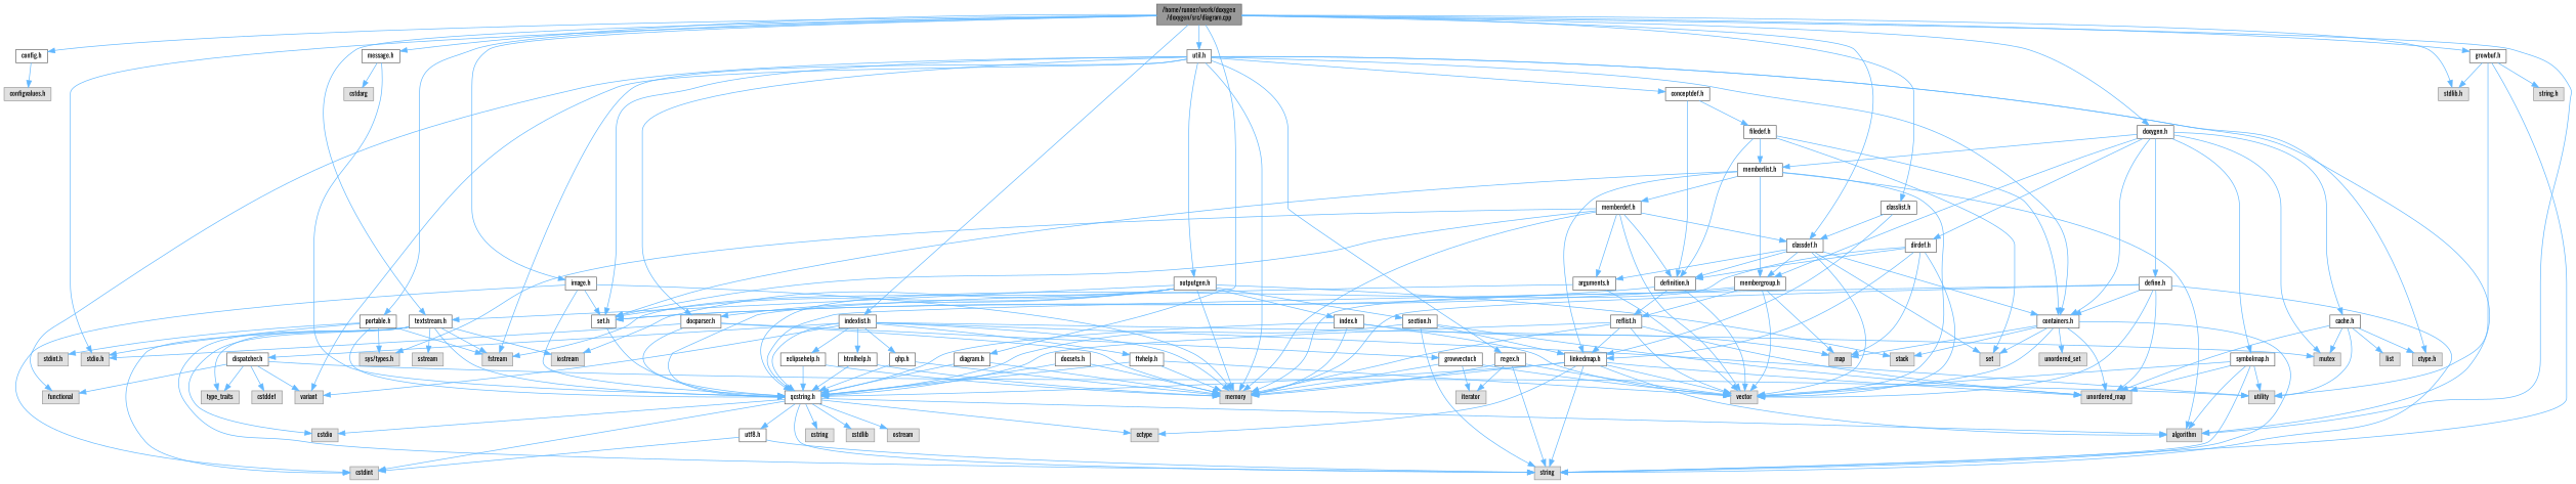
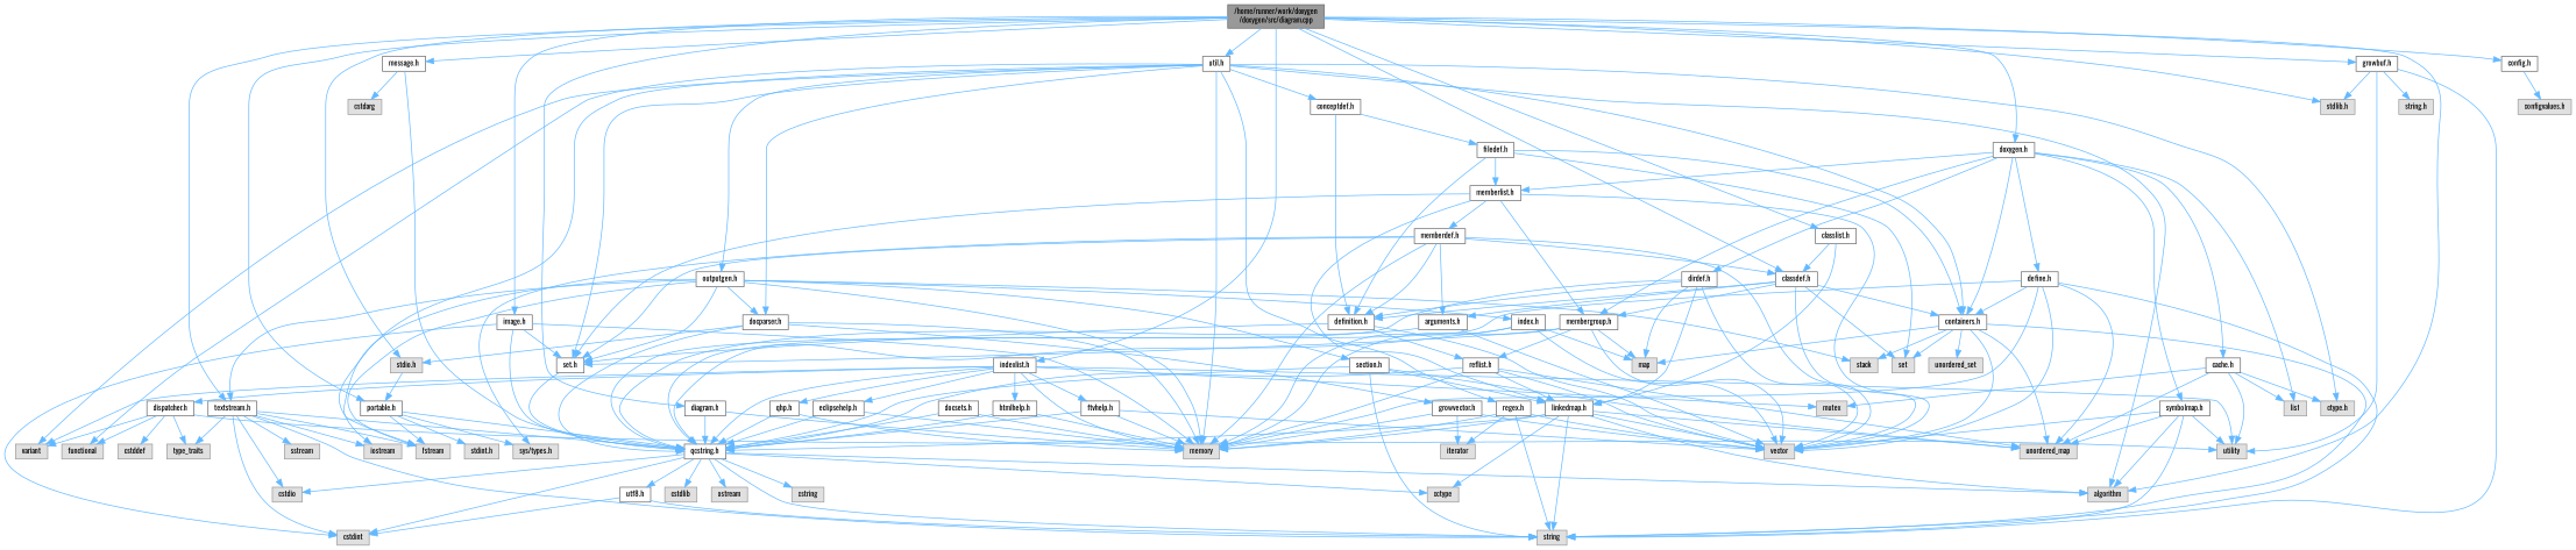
  digraph {
    fontname=Oswald
    node [color=grey40 fillcolor=white fontname=Oswald fontsize=10 shape=box style=filled]
    edge [color=steelblue1 fontname=Oswald fontsize=10 labelfontname=Helvetica labelfontsize=10 style=solid]
    n1 [color=gray40 fillcolor=grey60 fontcolor=black height=0.2 label="/home/runner/work/doxygen\l/doxygen/src/diagram.cpp" width=0.4]
    n2 [color=grey60 fillcolor="#E0E0E0" height=0.2 label="stdio.h" width=0.4]
    n3 [color=grey60 fillcolor="#E0E0E0" height=0.2 label="stdlib.h" width=0.4]
    n4 [color=grey60 fillcolor="#E0E0E0" height=0.2 label=algorithm width=0.4]
    n5 [height=0.2 label="diagram.h" width=0.4]
    n6 [height=0.2 label="image.h" width=0.4]
    n7 [height=0.2 label="classdef.h" width=0.4]
    n8 [height=0.2 label="config.h" width=0.4]
    n9 [height=0.2 label="message.h" width=0.4]
    n10 [height=0.2 label="util.h" width=0.4]
    n11 [height=0.2 label="textstream.h" width=0.4]
    n12 [height=0.2 label="doxygen.h" width=0.4]
    n13 [height=0.2 label="portable.h" width=0.4]
    n14 [height=0.2 label="indexlist.h" width=0.4]
    n15 [height=0.2 label="classlist.h" width=0.4]
    n16 [height=0.2 label="growbuf.h" width=0.4]
    n17 [color=grey60 fillcolor="#E0E0E0" height=0.2 label=memory width=0.4]
    n18 [height=0.2 label="qcstring.h" width=0.4]
    n19 [color=grey60 fillcolor="#E0E0E0" height=0.2 label=cstdint width=0.4]
    n20 [height=0.2 label="set.h" width=0.4]
    n21 [color=grey60 fillcolor="#E0E0E0" height=0.2 label=vector width=0.4]
    n22 [color=grey60 fillcolor="#E0E0E0" height=0.2 label=set width=0.4]
    n23 [height=0.2 label="containers.h" width=0.4]
    n24 [height=0.2 label="definition.h" width=0.4]
    n25 [height=0.2 label="arguments.h" width=0.4]
    n26 [height=0.2 label="membergroup.h" width=0.4]
    n27 [color=grey60 fillcolor="#E0E0E0" height=0.2 label="configvalues.h" width=0.4]
    n28 [color=grey60 fillcolor="#E0E0E0" height=0.2 label=cstdarg width=0.4]
    n29 [color=grey60 fillcolor="#E0E0E0" height=0.2 label=functional width=0.4]
    n30 [color=grey60 fillcolor="#E0E0E0" height=0.2 label=fstream width=0.4]
    n31 [color=grey60 fillcolor="#E0E0E0" height=0.2 label=variant width=0.4]
    n32 [color=grey60 fillcolor="#E0E0E0" height=0.2 label="ctype.h" width=0.4]
    n33 [height=0.2 label="docparser.h" width=0.4]
    n34 [height=0.2 label="outputgen.h" width=0.4]
    n35 [height=0.2 label="regex.h" width=0.4]
    n36 [height=0.2 label="conceptdef.h" width=0.4]
    n37 [color=grey60 fillcolor="#E0E0E0" height=0.2 label=string width=0.4]
    n38 [color=grey60 fillcolor="#E0E0E0" height=0.2 label=cstdio width=0.4]
    n39 [color=grey60 fillcolor="#E0E0E0" height=0.2 label=iostream width=0.4]
    n40 [color=grey60 fillcolor="#E0E0E0" height=0.2 label=sstream width=0.4]
    n41 [color=grey60 fillcolor="#E0E0E0" height=0.2 label=type_traits width=0.4]
    n42 [height=0.2 label="memberlist.h" width=0.4]
    n43 [color=grey60 fillcolor="#E0E0E0" height=0.2 label=mutex width=0.4]
    n44 [height=0.2 label="dirdef.h" width=0.4]
    n45 [height=0.2 label="define.h" width=0.4]
    n46 [height=0.2 label="cache.h" width=0.4]
    n47 [height=0.2 label="symbolmap.h" width=0.4]
    n48 [color=grey60 fillcolor="#E0E0E0" height=0.2 label="sys/types.h" width=0.4]
    n49 [color=grey60 fillcolor="#E0E0E0" height=0.2 label="stdint.h" width=0.4]
    n50 [color=grey60 fillcolor="#E0E0E0" height=0.2 label=utility width=0.4]
    n51 [height=0.2 label="dispatcher.h" width=0.4]
    n52 [height=0.2 label="eclipsehelp.h" width=0.4]
    n53 [height=0.2 label="ftvhelp.h" width=0.4]
    n54 [height=0.2 label="htmlhelp.h" width=0.4]
    n55 [height=0.2 label="qhp.h" width=0.4]
    n56 [height=0.2 label="linkedmap.h" width=0.4]
    n57 [color=grey60 fillcolor="#E0E0E0" height=0.2 label="string.h" width=0.4]
    n58 [color=grey60 fillcolor="#E0E0E0" height=0.2 label=cctype width=0.4]
    n59 [color=grey60 fillcolor="#E0E0E0" height=0.2 label=cstring width=0.4]
    n60 [color=grey60 fillcolor="#E0E0E0" height=0.2 label=cstdlib width=0.4]
    n61 [color=grey60 fillcolor="#E0E0E0" height=0.2 label=ostream width=0.4]
    n62 [height=0.2 label="utf8.h" width=0.4]
    n63 [color=grey60 fillcolor="#E0E0E0" height=0.2 label=map width=0.4]
    n64 [color=grey60 fillcolor="#E0E0E0" height=0.2 label=unordered_set width=0.4]
    n65 [color=grey60 fillcolor="#E0E0E0" height=0.2 label=unordered_map width=0.4]
    n66 [color=grey60 fillcolor="#E0E0E0" height=0.2 label=stack width=0.4]
    n67 [height=0.2 label="reflist.h" width=0.4]
    n68 [height=0.2 label="growvector.h" width=0.4]
    n69 [height=0.2 label="index.h" width=0.4]
    n70 [height=0.2 label="section.h" width=0.4]
    n71 [color=grey60 fillcolor="#E0E0E0" height=0.2 label=iterator width=0.4]
    n72 [height=0.2 label="filedef.h" width=0.4]
    n73 [height=0.2 label="memberdef.h" width=0.4]
    n74 [color=grey60 fillcolor="#E0E0E0" height=0.2 label=list width=0.4]
    n75 [color=grey60 fillcolor="#E0E0E0" height=0.2 label=cstddef width=0.4]
    n76 [height=0.2 label="docsets.h" width=0.4]
    n1 -> n2
    n1 -> n3
    n1 -> n4
    n1 -> n5
    n1 -> n6
    n1 -> n7
    n1 -> n8
    n1 -> n9
    n1 -> n10
    n1 -> n11
    n1 -> n12
    n1 -> n13
    n1 -> n14
    n1 -> n15
    n1 -> n16
    n5 -> n17
    n5 -> n18
    n6 -> n17
    n6 -> n18
    n6 -> n19
    n6 -> n20
    n7 -> n21
    n7 -> n22
    n7 -> n23
    n7 -> n24
    n7 -> n25
    n7 -> n26
    n8 -> n27
    n9 -> n18
    n9 -> n28
    n10 -> n4
    n10 -> n17
    n10 -> n20
    n10 -> n23
    n10 -> n29
    n10 -> n30
    n10 -> n31
    n10 -> n32
    n10 -> n33
    n10 -> n34
    n10 -> n35
    n10 -> n36
    n11 -> n18
    n11 -> n19
    n11 -> n30
    n11 -> n37
    n11 -> n38
    n11 -> n39
    n11 -> n40
    n11 -> n41
    n12 -> n23
    n12 -> n26
    n12 -> n42
-   n12 -> n43
+   n12 -> n74
    n12 -> n44
    n12 -> n45
    n12 -> n46
    n12 -> n47
-   n13 -> n2
+   n2 -> n13
    n13 -> n18
    n13 -> n30
    n13 -> n48
    n13 -> n49
    n14 -> n17
    n14 -> n18
    n14 -> n31
    n14 -> n43
    n14 -> n50
    n14 -> n51
    n14 -> n52
    n14 -> n53
    n14 -> n54
    n14 -> n55
    n15 -> n7
    n15 -> n56
    n16 -> n3
    n16 -> n37
    n16 -> n50
    n16 -> n57
    n18 -> n4
    n18 -> n19
    n18 -> n37
    n18 -> n38
    n18 -> n58
    n18 -> n59
    n18 -> n60
    n18 -> n61
    n18 -> n62
    n20 -> n18
    n23 -> n21
    n23 -> n22
    n23 -> n37
    n23 -> n63
    n23 -> n64
    n23 -> n65
    n23 -> n66
    n24 -> n20
    n24 -> n21
    n24 -> n67
    n25 -> n18
    n25 -> n21
    n26 -> n17
    n26 -> n20
    n26 -> n21
    n26 -> n63
    n26 -> n67
    n33 -> n2
    n33 -> n17
    n33 -> n18
    n33 -> n68
    n34 -> n11
    n34 -> n17
    n34 -> n20
    n34 -> n30
    n34 -> n33
    n34 -> n39
    n34 -> n66
    n34 -> n69
    n34 -> n70
    n35 -> n17
    n35 -> n21
    n35 -> n37
    n35 -> n71
    n36 -> n24
    n36 -> n72
-   n42 -> n4
    n42 -> n20
    n42 -> n21
    n42 -> n26
    n42 -> n56
    n42 -> n73
    n44 -> n18
    n44 -> n21
    n44 -> n24
    n44 -> n56
    n44 -> n63
    n45 -> n17
    n45 -> n18
    n45 -> n21
    n45 -> n23
    n45 -> n37
    n45 -> n65
    n46 -> n32
    n46 -> n43
    n46 -> n50
    n46 -> n65
    n46 -> n74
    n47 -> n4
    n47 -> n21
    n47 -> n37
    n47 -> n50
    n47 -> n65
    n51 -> n29
    n51 -> n31
    n51 -> n41
    n51 -> n50
    n51 -> n75
    n52 -> n17
    n52 -> n18
    n53 -> n17
    n53 -> n18
    n53 -> n21
    n54 -> n17
    n54 -> n18
    n55 -> n17
    n55 -> n18
    n56 -> n4
    n56 -> n17
    n56 -> n18
    n56 -> n21
    n56 -> n37
    n56 -> n58
    n56 -> n65
    n62 -> n19
    n62 -> n37
    n67 -> n17
    n67 -> n18
    n67 -> n21
    n67 -> n56
    n67 -> n65
    n68 -> n17
    n68 -> n21
    n68 -> n71
    n69 -> n17
    n69 -> n18
    n69 -> n21
    n69 -> n63
    n70 -> n18
    n70 -> n37
    n70 -> n56
    n70 -> n65
    n72 -> n22
    n72 -> n23
    n72 -> n24
    n72 -> n42
    n73 -> n7
    n73 -> n17
    n73 -> n20
    n73 -> n21
    n73 -> n24
    n73 -> n25
    n73 -> n48
    n76 -> n17
    n76 -> n18
  }
